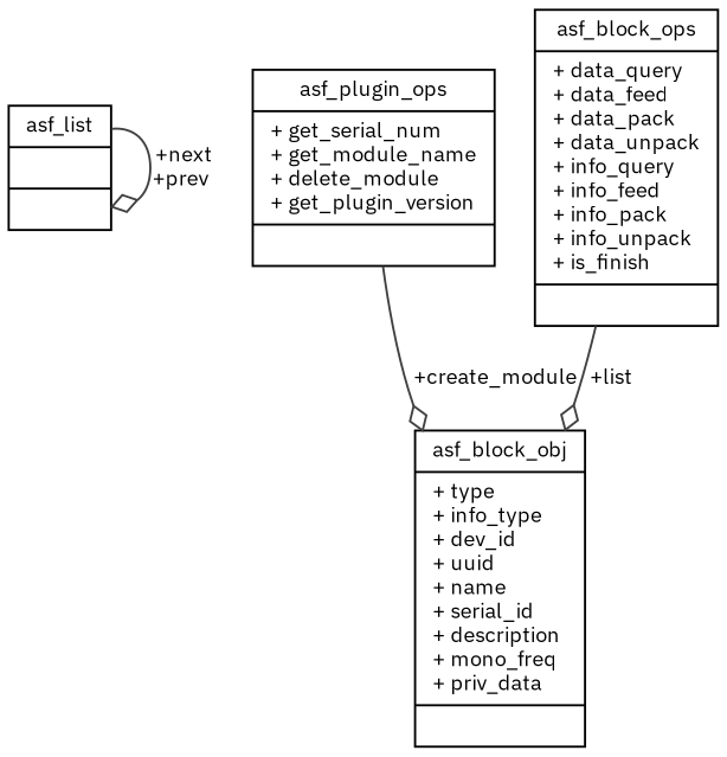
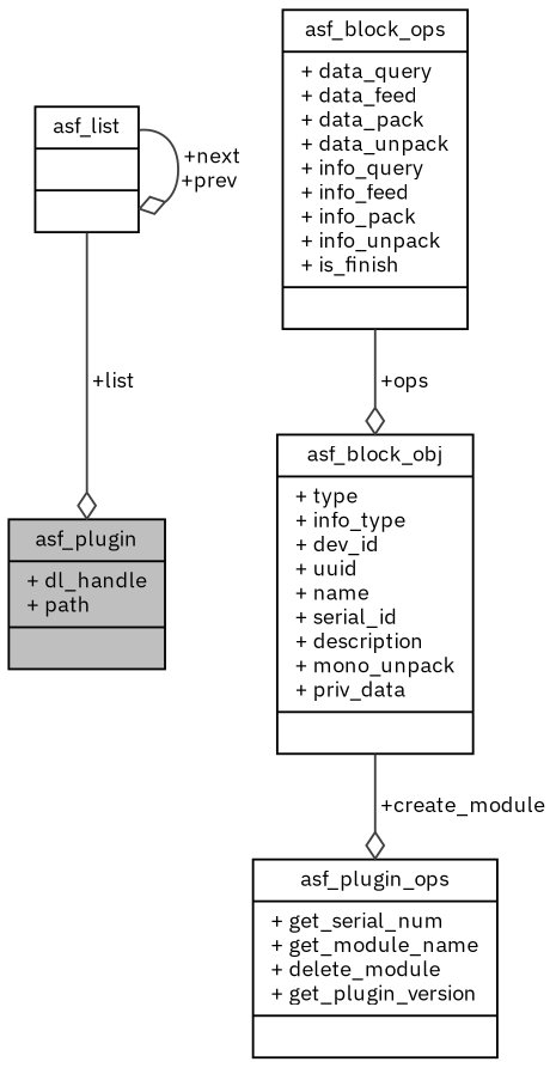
  digraph {
    fontname="IBM Plex Sans"
    node [color=black fontname="IBM Plex Sans" fontsize=10 shape=record]
    edge [arrowhead=odiamond color=grey25 fontname="IBM Plex Sans" fontsize=10 labelfontname=Helvetica labelfontsize=10 style=solid]
+   n1 [fillcolor=grey75 fontcolor=black height=0.2 label="{asf_plugin\n|+ dl_handle\l+ path\l|}" style=filled width=0.4]
    n2 [height=0.2 label="{asf_list\n||}" width=0.4]
    n3 [height=0.2 label="{asf_plugin_ops\n|+ get_serial_num\l+ get_module_name\l+ delete_module\l+ get_plugin_version\l|}" width=0.4]
-   n4 [height=0.2 label="{asf_block_obj\n|+ type\l+ info_type\l+ dev_id\l+ uuid\l+ name\l+ serial_id\l+ description\l+ mono_freq\l+ priv_data\l|}" width=0.4]
+   n4 [height=0.2 label="{asf_block_obj\n|+ type\l+ info_type\l+ dev_id\l+ uuid\l+ name\l+ serial_id\l+ description\l+ mono_unpack\l+ priv_data\l|}" width=0.4]
    n5 [height=0.2 label="{asf_block_ops\n|+ data_query\l+ data_feed\l+ data_pack\l+ data_unpack\l+ info_query\l+ info_feed\l+ info_pack\l+ info_unpack\l+ is_finish\l|}" width=0.4]
+   n2 -> n1 [label=" +list"]
    n2 -> n2 [label=" +next\n+prev"]
-   n3 -> n4 [label=" +create_module"]
-   n5 -> n4 [label=" +list"]
+   n4 -> n3 [label=" +create_module"]
+   n5 -> n4 [label=" +ops"]
  }
